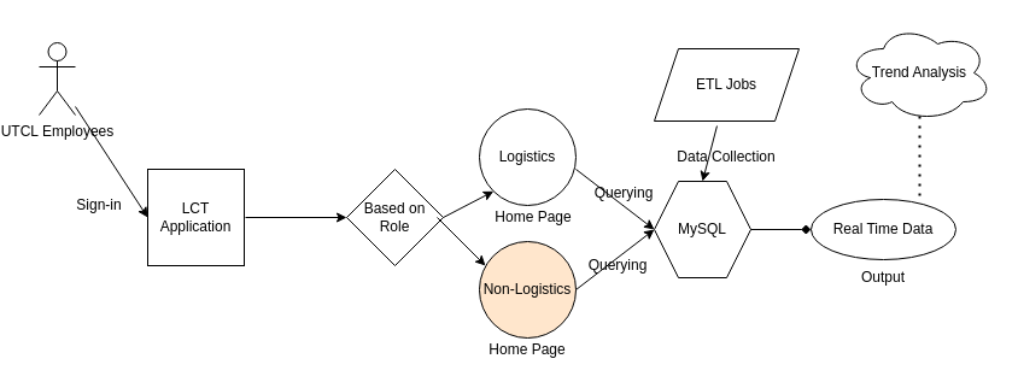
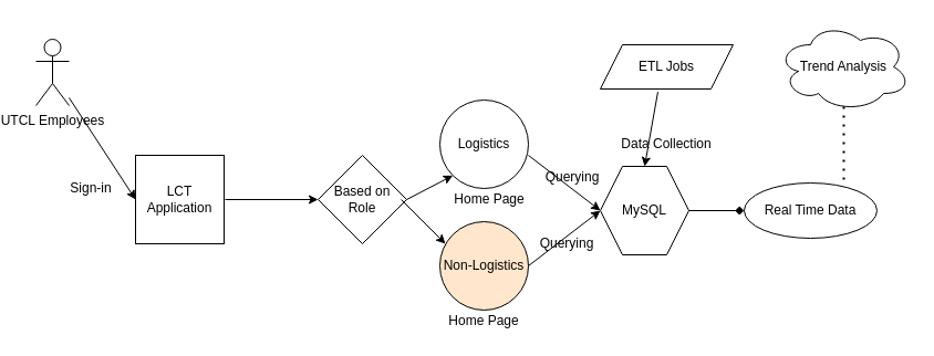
  <mxCell id="0" />
  <mxCell id="1" parent="0" />
  <mxCell id="2" value="LCT Application" style="whiteSpace=wrap;html=1;aspect=fixed;" parent="1" vertex="1"><mxGeometry x="110" y="140" width="80" height="80" as="geometry" /></mxCell>
  <mxCell id="3" value="UTCL Employees" style="shape=umlActor;verticalLabelPosition=bottom;verticalAlign=top;html=1;outlineConnect=0;" parent="1" vertex="1"><mxGeometry x="20" y="35" width="30" height="60" as="geometry" /></mxCell>
  <mxCell id="4" value="" style="endArrow=classic;html=1;" parent="1" source="3" edge="1"><mxGeometry width="50" height="50" relative="1" as="geometry"><mxPoint x="20" y="150" as="sourcePoint" /><mxPoint x="110" y="180" as="targetPoint" /></mxGeometry></mxCell>
  <mxCell id="5" value="Sign-in" style="text;html=1;strokeColor=none;fillColor=none;align=center;verticalAlign=middle;whiteSpace=wrap;rounded=0;" parent="1" vertex="1"><mxGeometry x="50" y="160" width="40" height="20" as="geometry" /></mxCell>
  <mxCell id="6" value="Real Time Data" style="ellipse;whiteSpace=wrap;html=1;" parent="1" vertex="1"><mxGeometry x="660" y="165" width="120" height="50" as="geometry" /></mxCell>
  <mxCell id="7" value="" style="endArrow=classic;html=1;entryX=0;entryY=0.5;entryDx=0;entryDy=0;" parent="1" target="11" edge="1"><mxGeometry width="50" height="50" relative="1" as="geometry"><mxPoint x="191.03" y="180" as="sourcePoint" /><mxPoint x="265" y="269" as="targetPoint" /></mxGeometry></mxCell>
  <mxCell id="8" value="Trend Analysis" style="ellipse;shape=cloud;whiteSpace=wrap;html=1;" parent="1" vertex="1"><mxGeometry x="690" y="20" width="120" height="80" as="geometry" /></mxCell>
  <mxCell id="9" value="" style="endArrow=none;dashed=1;html=1;dashPattern=1 3;strokeWidth=2;" parent="1" edge="1"><mxGeometry width="50" height="50" relative="1" as="geometry"><mxPoint x="750" y="96" as="sourcePoint" /><mxPoint x="750" y="165" as="targetPoint" /></mxGeometry></mxCell>
  <mxCell id="10" value="Querying" style="text;html=1;strokeColor=none;fillColor=none;align=center;verticalAlign=middle;whiteSpace=wrap;rounded=0;" parent="1" vertex="1"><mxGeometry x="480" y="210" width="40" height="20" as="geometry" /></mxCell>
  <mxCell id="11" value="Based on Role" style="rhombus;whiteSpace=wrap;html=1;" parent="1" vertex="1"><mxGeometry x="275" y="140" width="80" height="80" as="geometry" /></mxCell>
  <mxCell id="12" value="Logistics" style="ellipse;whiteSpace=wrap;html=1;aspect=fixed;" parent="1" vertex="1"><mxGeometry x="385" y="90" width="80" height="80" as="geometry" /></mxCell>
  <mxCell id="13" value="Non-Logistics" style="ellipse;whiteSpace=wrap;html=1;aspect=fixed;fillColor=#ffe6cc;" parent="1" vertex="1"><mxGeometry x="385" y="200" width="80" height="80" as="geometry" /></mxCell>
  <mxCell id="14" value="" style="endArrow=classic;html=1;entryX=0;entryY=1;entryDx=0;entryDy=0;" parent="1" target="12" edge="1"><mxGeometry width="50" height="50" relative="1" as="geometry"><mxPoint x="355" y="180" as="sourcePoint" /><mxPoint x="405" y="130" as="targetPoint" /></mxGeometry></mxCell>
  <mxCell id="15" value="" style="endArrow=classic;html=1;" parent="1" edge="1"><mxGeometry width="50" height="50" relative="1" as="geometry"><mxPoint x="350" y="180" as="sourcePoint" /><mxPoint x="390" y="220" as="targetPoint" /></mxGeometry></mxCell>
  <mxCell id="16" value="MySQL" style="shape=hexagon;perimeter=hexagonPerimeter2;whiteSpace=wrap;html=1;fixedSize=1;" parent="1" vertex="1"><mxGeometry x="530" y="150" width="80" height="80" as="geometry" /></mxCell>
  <mxCell id="17" value="" style="endArrow=classic;html=1;entryX=0;entryY=0.5;entryDx=0;entryDy=0;" parent="1" target="16" edge="1"><mxGeometry width="50" height="50" relative="1" as="geometry"><mxPoint x="465" y="240" as="sourcePoint" /><mxPoint x="515" y="190" as="targetPoint" /></mxGeometry></mxCell>
  <mxCell id="18" value="" style="endArrow=classic;html=1;" parent="1" edge="1"><mxGeometry width="50" height="50" relative="1" as="geometry"><mxPoint x="465" y="140" as="sourcePoint" /><mxPoint x="530" y="190" as="targetPoint" /><Array as="points" /></mxGeometry></mxCell>
  <mxCell id="19" value="Querying" style="text;html=1;strokeColor=none;fillColor=none;align=center;verticalAlign=middle;whiteSpace=wrap;rounded=0;rotation=0;" parent="1" vertex="1"><mxGeometry x="490" y="150" width="30" height="20" as="geometry" /></mxCell>
  <mxCell id="20" value="" style="endArrow=diamond;html=1;entryX=0;entryY=0.5;entryDx=0;entryDy=0;exitX=1;exitY=0.5;exitDx=0;exitDy=0;" parent="1" source="16" target="6" edge="1"><mxGeometry width="50" height="50" relative="1" as="geometry"><mxPoint x="600" y="220" as="sourcePoint" /><mxPoint x="650" y="170" as="targetPoint" /></mxGeometry></mxCell>
  <mxCell id="21" value="Home Page" style="text;html=1;strokeColor=none;fillColor=none;align=center;verticalAlign=middle;whiteSpace=wrap;rounded=0;" parent="1" vertex="1"><mxGeometry x="390" y="170" width="80" height="20" as="geometry" /></mxCell>
  <mxCell id="22" value="Home Page" style="text;html=1;strokeColor=none;fillColor=none;align=center;verticalAlign=middle;whiteSpace=wrap;rounded=0;" parent="1" vertex="1"><mxGeometry x="385" y="280" width="80" height="20" as="geometry" /></mxCell>
- <mxCell id="23" value="ETL Jobs" style="shape=parallelogram;perimeter=parallelogramPerimeter;whiteSpace=wrap;html=1;fixedSize=1;" parent="1" vertex="1"><mxGeometry x="530" y="40" width="120" height="60" as="geometry" /></mxCell>
+ <mxCell id="23" value="ETL Jobs" style="shape=parallelogram;perimeter=parallelogramPerimeter;whiteSpace=wrap;html=1;fixedSize=1;" parent="1" vertex="1"><mxGeometry x="530" y="40" width="120" height="40" as="geometry" /></mxCell>
  <mxCell id="24" value="" style="endArrow=classic;html=1;exitX=0.433;exitY=1.067;exitDx=0;exitDy=0;exitPerimeter=0;" parent="1" source="23" edge="1"><mxGeometry width="50" height="50" relative="1" as="geometry"><mxPoint x="520" y="200" as="sourcePoint" /><mxPoint x="570" y="150" as="targetPoint" /></mxGeometry></mxCell>
  <mxCell id="25" value="Data Collection" style="text;html=1;strokeColor=none;fillColor=none;align=center;verticalAlign=middle;whiteSpace=wrap;rounded=0;" parent="1" vertex="1"><mxGeometry x="540" y="120" width="100" height="20" as="geometry" /></mxCell>
- <mxCell id="26" value="Output" style="text;html=1;strokeColor=none;fillColor=none;align=center;verticalAlign=middle;whiteSpace=wrap;rounded=0;" parent="1" vertex="1"><mxGeometry x="680" y="220" width="80" height="20" as="geometry" /></mxCell>
